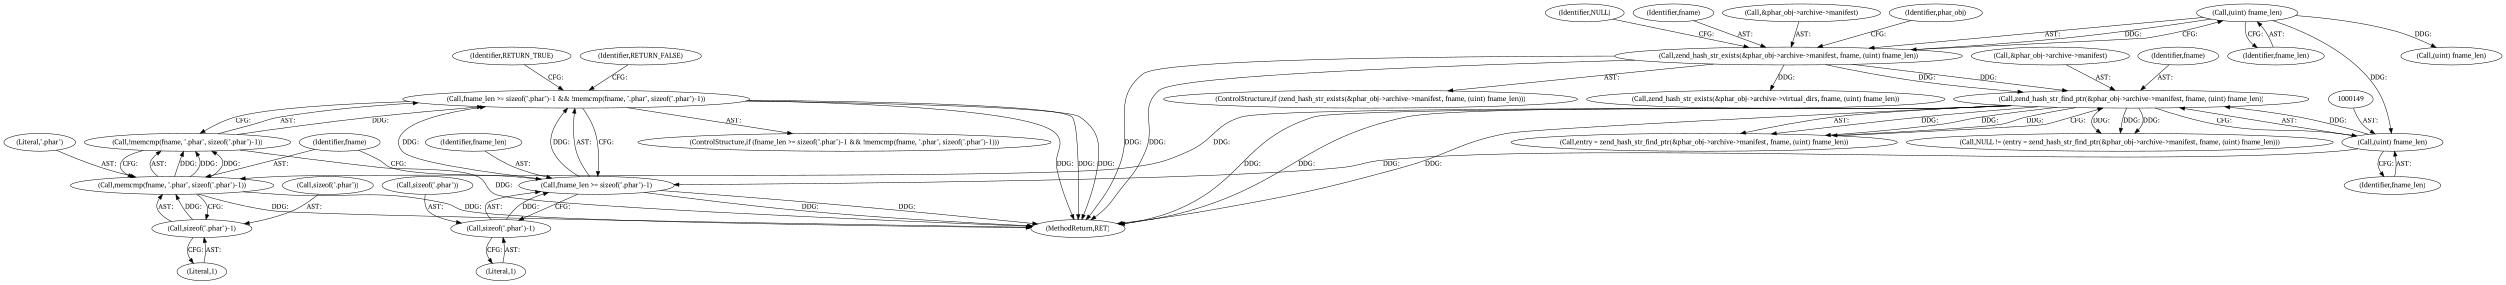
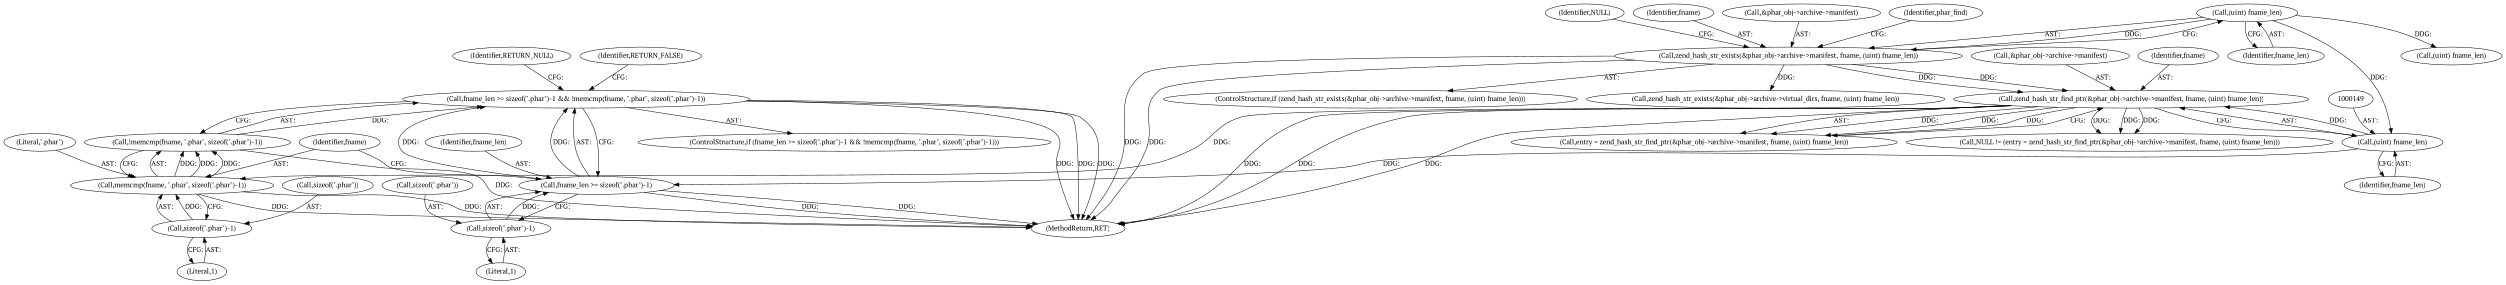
  digraph {
    fontname="PT Serif"
    node [fontname="PT Serif"]
    edge [fontname="PT Serif"]
    n1 [label="(Call,fname_len >= sizeof(\".phar\")-1 && !memcmp(fname, \".phar\", sizeof(\".phar\")-1))"]
    n2 [label="(Call,fname_len >= sizeof(\".phar\")-1)"]
    n3 [label="(Call,!memcmp(fname, \".phar\", sizeof(\".phar\")-1))"]
    n4 [label="(ControlStructure,if (fname_len >= sizeof(\".phar\")-1 && !memcmp(fname, \".phar\", sizeof(\".phar\")-1)))"]
    n5 [label="(MethodReturn,RET)"]
    n6 [label="(Call,sizeof(\".phar\")-1)"]
    n7 [label="(Call,memcmp(fname, \".phar\", sizeof(\".phar\")-1))"]
    n8 [label="(Literal,1)"]
    n9 [label="(Call,(uint) fname_len)"]
    n10 [label="(Call,zend_hash_str_find_ptr(&phar_obj->archive->manifest, fname, (uint) fname_len))"]
    n11 [label="(Identifier,fname_len)"]
    n12 [label="(Call,NULL != (entry = zend_hash_str_find_ptr(&phar_obj->archive->manifest, fname, (uint) fname_len)))"]
    n13 [label="(Call,entry = zend_hash_str_find_ptr(&phar_obj->archive->manifest, fname, (uint) fname_len))"]
    n14 [label="(Call,(uint) fname_len)"]
    n15 [label="(Call,zend_hash_str_exists(&phar_obj->archive->manifest, fname, (uint) fname_len))"]
    n16 [label="(Call,(uint) fname_len)"]
    n17 [label="(Identifier,fname_len)"]
    n18 [label="(ControlStructure,if (zend_hash_str_exists(&phar_obj->archive->manifest, fname, (uint) fname_len)))"]
    n19 [label="(Call,zend_hash_str_exists(&phar_obj->archive->virtual_dirs, fname, (uint) fname_len))"]
    n20 [label="(Call,sizeof(\".phar\")-1)"]
    n21 [label="(Literal,1)"]
    n22 [label="(Call,sizeof(\".phar\"))"]
    n23 [label="(Identifier,fname_len)"]
    n24 [label="(Identifier,NULL)"]
    n25 [label="(Identifier,fname)"]
    n26 [label="(Identifier,fname)"]
    n27 [label="(Call,&phar_obj->archive->manifest)"]
-   n28 [label="(Identifier,phar_obj)"]
+   n28 [label="(Identifier,phar_find)"]
    n29 [label="(Identifier,fname)"]
    n30 [label="(Literal,\".phar\")"]
-   n31 [label="(Identifier,RETURN_TRUE)"]
+   n31 [label="(Identifier,RETURN_NULL)"]
    n32 [label="(Call,sizeof(\".phar\"))"]
    n33 [label="(Identifier,RETURN_FALSE)"]
    n34 [label="(Call,&phar_obj->archive->manifest)"]
    1000149
    n1 -> n2 [label="CFG: "]
    n1 -> n3 [label="CFG: "]
    n1 -> n4 [label="AST: "]
    n1 -> n5 [label="DDG: "]
    n1 -> n5 [label="DDG: "]
    n1 -> n5 [label="DDG: "]
    n2 -> n1 [label="AST: "]
    n2 -> n1 [label="DDG: "]
    n2 -> n1 [label="DDG: "]
    n2 -> n5 [label="DDG: "]
    n2 -> n5 [label="DDG: "]
    n2 -> n6 [label="CFG: "]
    n3 -> n1 [label="AST: "]
    n3 -> n1 [label="DDG: "]
    n3 -> n5 [label="DDG: "]
    n3 -> n7 [label="CFG: "]
    n6 -> n2 [label="AST: "]
    n6 -> n2 [label="DDG: "]
    n6 -> n8 [label="CFG: "]
    n7 -> n3 [label="AST: "]
    n7 -> n3 [label="DDG: "]
    n7 -> n3 [label="DDG: "]
    n7 -> n3 [label="DDG: "]
    n7 -> n5 [label="DDG: "]
    n7 -> n5 [label="DDG: "]
    n7 -> n20 [label="CFG: "]
    n8 -> n6 [label="AST: "]
    n9 -> n2 [label="DDG: "]
    n9 -> n10 [label="AST: "]
    n9 -> n10 [label="DDG: "]
    n9 -> n11 [label="CFG: "]
    n10 -> n5 [label="DDG: "]
    n10 -> n5 [label="DDG: "]
    n10 -> n5 [label="DDG: "]
    n10 -> n7 [label="DDG: "]
    n10 -> n9 [label="CFG: "]
    n10 -> n12 [label="DDG: "]
    n10 -> n12 [label="DDG: "]
    n10 -> n12 [label="DDG: "]
    n10 -> n13 [label="AST: "]
    n10 -> n13 [label="DDG: "]
    n10 -> n13 [label="DDG: "]
    n10 -> n13 [label="DDG: "]
    n11 -> n9 [label="AST: "]
    n13 -> n10 [label="CFG: "]
    n14 -> n9 [label="DDG: "]
    n14 -> n15 [label="AST: "]
    n14 -> n15 [label="DDG: "]
    n14 -> n16 [label="DDG: "]
    n14 -> n17 [label="CFG: "]
    n15 -> n5 [label="DDG: "]
    n15 -> n5 [label="DDG: "]
    n15 -> n10 [label="DDG: "]
    n15 -> n10 [label="DDG: "]
    n15 -> n14 [label="CFG: "]
    n15 -> n18 [label="AST: "]
    n15 -> n19 [label="DDG: "]
    n17 -> n14 [label="AST: "]
    n20 -> n7 [label="AST: "]
    n20 -> n7 [label="DDG: "]
    n20 -> n21 [label="CFG: "]
    n21 -> n20 [label="AST: "]
    n22 -> n6 [label="AST: "]
    n23 -> n2 [label="AST: "]
    n24 -> n15 [label="CFG: "]
    n25 -> n2 [label="CFG: "]
    n25 -> n7 [label="AST: "]
    n26 -> n15 [label="AST: "]
    n27 -> n15 [label="AST: "]
    n28 -> n15 [label="CFG: "]
    n29 -> n10 [label="AST: "]
    n30 -> n7 [label="AST: "]
    n31 -> n1 [label="CFG: "]
    n32 -> n20 [label="AST: "]
    n33 -> n1 [label="CFG: "]
    n34 -> n10 [label="AST: "]
    1000149 -> n9 [label="AST: "]
  }
